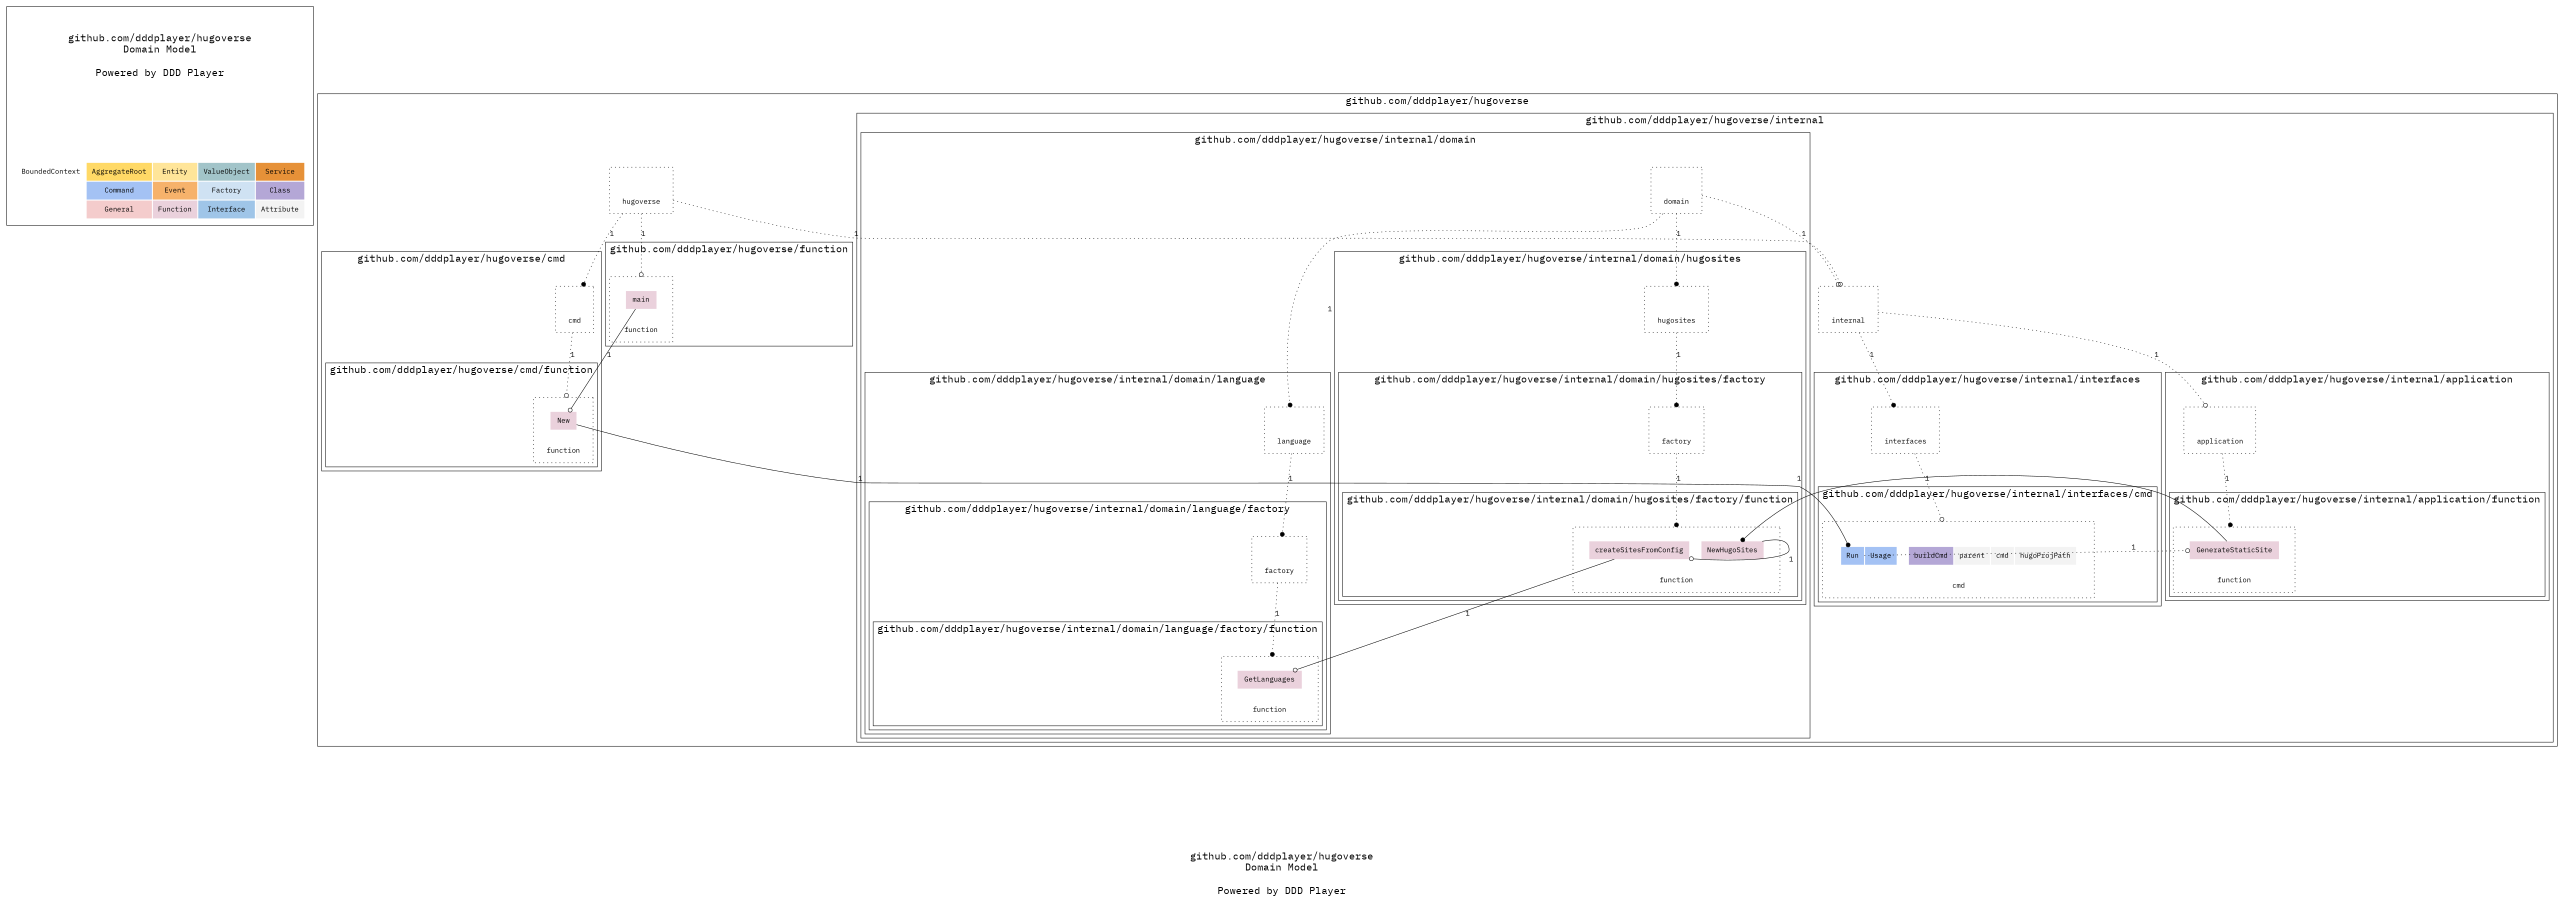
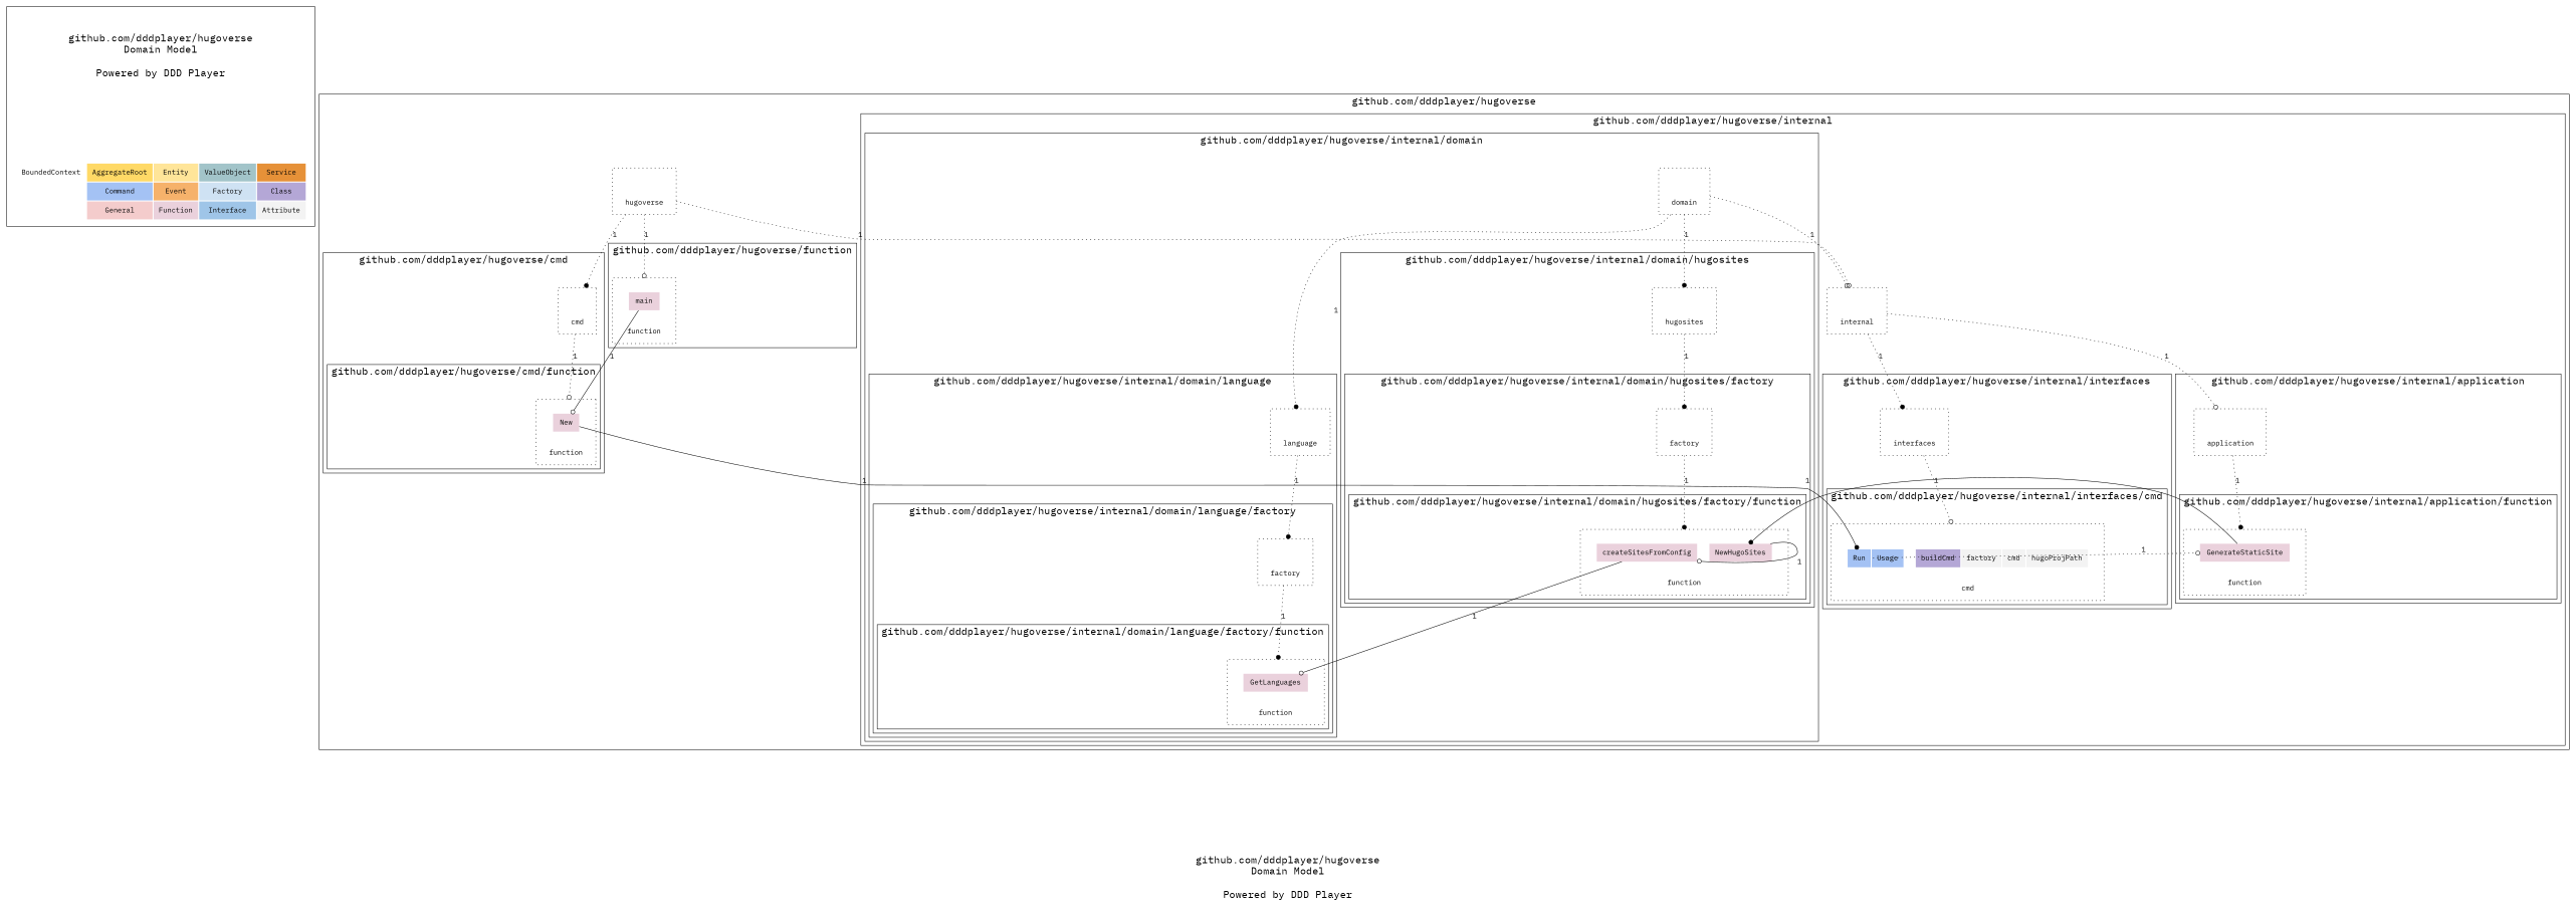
  digraph {
    fontname="IBM Plex Mono"
    fontsize=20
    label="\n\ngithub.com/dddplayer/hugoverse\nDomain Model\n\nPowered by DDD Player"
    node [fontname="IBM Plex Mono" shape=rect style=dotted]
    edge [arrowhead=dot fontname="IBM Plex Mono" style=dotted]
    n1 [color=white label=<         <table border="0" cellpadding="10"> 		<tr> 			<td bgcolor="#ffffff00" rowspan="1" colspan="1">BoundedContext</td> 			<td bgcolor="#ffd966ff" rowspan="1" colspan="1">AggregateRoot</td> 			<td bgcolor="#ffe599ff" rowspan="1" colspan="1">Entity</td> 			<td bgcolor="#a2c4c9ff" rowspan="1" colspan="1">ValueObject</td> 			<td bgcolor="#e69138ff" rowspan="1" colspan="1">Service</td> 		</tr> 		<tr> 			<td bgcolor="white" rowspan="1" colspan="1"></td> 			<td bgcolor="#a4c2f4ff" rowspan="1" colspan="1">Command</td> 			<td bgcolor="#f6b26bff" rowspan="1" colspan="1">Event</td> 			<td bgcolor="#cfe2f3ff" rowspan="1" colspan="1">Factory</td> 			<td bgcolor="#b4a7d6ff" rowspan="1" colspan="1">Class</td> 			 		</tr> 		<tr> 			<td bgcolor="white" rowspan="1" colspan="1"></td> 			<td bgcolor="#f4ccccff" rowspan="1" colspan="1">General</td> 			<td bgcolor="#ead1dcff" rowspan="1" colspan="1">Function</td> 			<td bgcolor="#9fc5e8ff" rowspan="1" colspan="1">Interface</td> 			<td bgcolor="#f3f3f3ff" rowspan="1" colspan="1">Attribute</td> 		</tr>         </table>         >]
    n2 [label=<         <table border="0" cellpadding="10"> 			 				<tr> 		 			<td port="first_blank_row" bgcolor="white" rowspan="1" colspan="1"></td> 	</tr> 				<tr> 		 			<td port="" bgcolor="white" rowspan="1" colspan="1"></td> 			<td port="dcdc8xt" bgcolor="#ead1dcff" rowspan="1" colspan="4">main</td> 			<td port="" bgcolor="white" rowspan="1" colspan="1"></td> 	</tr> 				<tr> 		 			<td port="" bgcolor="white" rowspan="1" colspan="1"></td> 	</tr> 				<tr> 		 			<td port="" bgcolor="white" rowspan="1" colspan="6">function</td> 	</tr>         </table>         >]
    n3 [label=<         <table border="0" cellpadding="10"> 			 				<tr> 		 			<td port="first_blank_row" bgcolor="white" rowspan="1" colspan="1"></td> 	</tr> 				<tr> 		 			<td port="" bgcolor="white" rowspan="1" colspan="1"></td> 			<td port="d6GWrL" bgcolor="#ead1dcff" rowspan="1" colspan="4">GenerateStaticSite</td> 			<td port="" bgcolor="white" rowspan="1" colspan="1"></td> 	</tr> 				<tr> 		 			<td port="" bgcolor="white" rowspan="1" colspan="1"></td> 	</tr> 				<tr> 		 			<td port="" bgcolor="white" rowspan="1" colspan="6">function</td> 	</tr>         </table>         >]
    n4 [label=<         <table border="0" cellpadding="10"> 			 				<tr> 		 			<td port="first_blank_row" bgcolor="white" rowspan="1" colspan="1"></td> 	</tr> 				<tr> 		 			<td port="" bgcolor="white" rowspan="1" colspan="1"></td> 	</tr> 				<tr> 		 			<td port="" bgcolor="white" rowspan="1" colspan="6">application</td> 	</tr>         </table>         >]
    n5 [label=<         <table border="0" cellpadding="10"> 			 				<tr> 		 			<td port="first_blank_row" bgcolor="white" rowspan="1" colspan="1"></td> 	</tr> 				<tr> 		 			<td port="" bgcolor="white" rowspan="1" colspan="1"></td> 			<td port="dcJF53W" bgcolor="#ead1dcff" rowspan="1" colspan="4">GetLanguages</td> 			<td port="" bgcolor="white" rowspan="1" colspan="1"></td> 	</tr> 				<tr> 		 			<td port="" bgcolor="white" rowspan="1" colspan="1"></td> 	</tr> 				<tr> 		 			<td port="" bgcolor="white" rowspan="1" colspan="6">function</td> 	</tr>         </table>         >]
    n6 [label=<         <table border="0" cellpadding="10"> 			 				<tr> 		 			<td port="first_blank_row" bgcolor="white" rowspan="1" colspan="1"></td> 	</tr> 				<tr> 		 			<td port="" bgcolor="white" rowspan="1" colspan="1"></td> 	</tr> 				<tr> 		 			<td port="" bgcolor="white" rowspan="1" colspan="6">factory</td> 	</tr>         </table>         >]
    n7 [label=<         <table border="0" cellpadding="10"> 			 				<tr> 		 			<td port="first_blank_row" bgcolor="white" rowspan="1" colspan="1"></td> 	</tr> 				<tr> 		 			<td port="" bgcolor="white" rowspan="1" colspan="1"></td> 	</tr> 				<tr> 		 			<td port="" bgcolor="white" rowspan="1" colspan="6">language</td> 	</tr>         </table>         >]
    n8 [label=<         <table border="0" cellpadding="10"> 			 				<tr> 		 			<td port="first_blank_row" bgcolor="white" rowspan="1" colspan="1"></td> 	</tr> 				<tr> 		 			<td port="" bgcolor="white" rowspan="1" colspan="1"></td> 			<td port="db9Cw0Y" bgcolor="#ead1dcff" rowspan="1" colspan="2">createSitesFromConfig</td> 			<td port="" bgcolor="white" rowspan="1" colspan="1"></td> 			<td port="dc2o0aH" bgcolor="#ead1dcff" rowspan="1" colspan="2">NewHugoSites</td> 			<td port="" bgcolor="white" rowspan="1" colspan="1"></td> 	</tr> 				<tr> 		 			<td port="" bgcolor="white" rowspan="1" colspan="1"></td> 	</tr> 				<tr> 		 			<td port="" bgcolor="white" rowspan="1" colspan="7">function</td> 	</tr>         </table>         >]
    n9 [label=<         <table border="0" cellpadding="10"> 			 				<tr> 		 			<td port="first_blank_row" bgcolor="white" rowspan="1" colspan="1"></td> 	</tr> 				<tr> 		 			<td port="" bgcolor="white" rowspan="1" colspan="1"></td> 	</tr> 				<tr> 		 			<td port="" bgcolor="white" rowspan="1" colspan="6">factory</td> 	</tr>         </table>         >]
    n10 [label=<         <table border="0" cellpadding="10"> 			 				<tr> 		 			<td port="first_blank_row" bgcolor="white" rowspan="1" colspan="1"></td> 	</tr> 				<tr> 		 			<td port="" bgcolor="white" rowspan="1" colspan="1"></td> 	</tr> 				<tr> 		 			<td port="" bgcolor="white" rowspan="1" colspan="6">hugosites</td> 	</tr>         </table>         >]
    n11 [label=<         <table border="0" cellpadding="10"> 			 				<tr> 		 			<td port="first_blank_row" bgcolor="white" rowspan="1" colspan="1"></td> 	</tr> 				<tr> 		 			<td port="" bgcolor="white" rowspan="1" colspan="1"></td> 	</tr> 				<tr> 		 			<td port="" bgcolor="white" rowspan="1" colspan="6">domain</td> 	</tr>         </table>         >]
-   n12 [label=<         <table border="0" cellpadding="10"> 			 				<tr> 		 			<td port="first_blank_row" bgcolor="white" rowspan="1" colspan="1"></td> 	</tr> 				<tr> 		 			<td port="" bgcolor="white" rowspan="1" colspan="1"></td> 	</tr> 				<tr> 		 			<td port="" bgcolor="white" rowspan="1" colspan="1"></td> 			<td port="dFJoku" bgcolor="#a4c2f4ff" rowspan="1" colspan="1">Run</td> 			<td port="dbNAO7S" bgcolor="#a4c2f4ff" rowspan="1" colspan="1">Usage</td> 			<td port="" bgcolor="white" rowspan="1" colspan="1"></td> 			<td port="dbgRDfG" bgcolor="#b4a7d6ff" rowspan="1" colspan="1">buildCmd</td> 			<td port="dRDn7X" bgcolor="#f3f3f3ff" rowspan="1" colspan="1">parent</td> 			<td port="deFLls1" bgcolor="#f3f3f3ff" rowspan="1" colspan="1">cmd</td> 			<td port="dFl7Os" bgcolor="#f3f3f3ff" rowspan="1" colspan="1">hugoProjPath</td> 			<td port="" bgcolor="white" rowspan="1" colspan="1"></td> 	</tr> 				<tr> 		 			<td port="" bgcolor="white" rowspan="1" colspan="1"></td> 	</tr> 				<tr> 		 			<td port="" bgcolor="white" rowspan="1" colspan="9">cmd</td> 	</tr>         </table>         >]
+   n12 [label=<         <table border="0" cellpadding="10"> 			 				<tr> 		 			<td port="first_blank_row" bgcolor="white" rowspan="1" colspan="1"></td> 	</tr> 				<tr> 		 			<td port="" bgcolor="white" rowspan="1" colspan="1"></td> 	</tr> 				<tr> 		 			<td port="" bgcolor="white" rowspan="1" colspan="1"></td> 			<td port="dFJoku" bgcolor="#a4c2f4ff" rowspan="1" colspan="1">Run</td> 			<td port="dbNAO7S" bgcolor="#a4c2f4ff" rowspan="1" colspan="1">Usage</td> 			<td port="" bgcolor="white" rowspan="1" colspan="1"></td> 			<td port="dbgRDfG" bgcolor="#b4a7d6ff" rowspan="1" colspan="1">buildCmd</td> 			<td port="dRDn7X" bgcolor="#f3f3f3ff" rowspan="1" colspan="1">factory</td> 			<td port="deFLls1" bgcolor="#f3f3f3ff" rowspan="1" colspan="1">cmd</td> 			<td port="dFl7Os" bgcolor="#f3f3f3ff" rowspan="1" colspan="1">hugoProjPath</td> 			<td port="" bgcolor="white" rowspan="1" colspan="1"></td> 	</tr> 				<tr> 		 			<td port="" bgcolor="white" rowspan="1" colspan="1"></td> 	</tr> 				<tr> 		 			<td port="" bgcolor="white" rowspan="1" colspan="9">cmd</td> 	</tr>         </table>         >]
    n13 [label=<         <table border="0" cellpadding="10"> 			 				<tr> 		 			<td port="first_blank_row" bgcolor="white" rowspan="1" colspan="1"></td> 	</tr> 				<tr> 		 			<td port="" bgcolor="white" rowspan="1" colspan="1"></td> 	</tr> 				<tr> 		 			<td port="" bgcolor="white" rowspan="1" colspan="6">interfaces</td> 	</tr>         </table>         >]
    n14 [label=<         <table border="0" cellpadding="10"> 			 				<tr> 		 			<td port="first_blank_row" bgcolor="white" rowspan="1" colspan="1"></td> 	</tr> 				<tr> 		 			<td port="" bgcolor="white" rowspan="1" colspan="1"></td> 	</tr> 				<tr> 		 			<td port="" bgcolor="white" rowspan="1" colspan="6">internal</td> 	</tr>         </table>         >]
    n15 [label=<         <table border="0" cellpadding="10"> 			 				<tr> 		 			<td port="first_blank_row" bgcolor="white" rowspan="1" colspan="1"></td> 	</tr> 				<tr> 		 			<td port="" bgcolor="white" rowspan="1" colspan="1"></td> 			<td port="dcvzibt" bgcolor="#ead1dcff" rowspan="1" colspan="4">New</td> 			<td port="" bgcolor="white" rowspan="1" colspan="1"></td> 	</tr> 				<tr> 		 			<td port="" bgcolor="white" rowspan="1" colspan="1"></td> 	</tr> 				<tr> 		 			<td port="" bgcolor="white" rowspan="1" colspan="6">function</td> 	</tr>         </table>         >]
    n16 [label=<         <table border="0" cellpadding="10"> 			 				<tr> 		 			<td port="first_blank_row" bgcolor="white" rowspan="1" colspan="1"></td> 	</tr> 				<tr> 		 			<td port="" bgcolor="white" rowspan="1" colspan="1"></td> 	</tr> 				<tr> 		 			<td port="" bgcolor="white" rowspan="1" colspan="6">cmd</td> 	</tr>         </table>         >]
    n17 [label=<         <table border="0" cellpadding="10"> 			 				<tr> 		 			<td port="first_blank_row" bgcolor="white" rowspan="1" colspan="1"></td> 	</tr> 				<tr> 		 			<td port="" bgcolor="white" rowspan="1" colspan="1"></td> 	</tr> 				<tr> 		 			<td port="" bgcolor="white" rowspan="1" colspan="6">hugoverse</td> 	</tr>         </table>         >]
    subgraph cluster_1 {
      n1
    }
    subgraph cluster_2 {
      label="github.com/dddplayer/hugoverse"
      n17
      subgraph cluster_3 {
        label="github.com/dddplayer/hugoverse/function"
        n2
      }
      subgraph cluster_4 {
        label="github.com/dddplayer/hugoverse/internal"
        n14
        subgraph cluster_5 {
          label="github.com/dddplayer/hugoverse/internal/application"
          n4
          subgraph cluster_6 {
            label="github.com/dddplayer/hugoverse/internal/application/function"
            n3
          }
        }
        subgraph cluster_7 {
          label="github.com/dddplayer/hugoverse/internal/domain"
          n11
          subgraph cluster_8 {
            label="github.com/dddplayer/hugoverse/internal/domain/language"
            n7
            subgraph cluster_9 {
              label="github.com/dddplayer/hugoverse/internal/domain/language/factory"
              n6
              subgraph cluster_10 {
                label="github.com/dddplayer/hugoverse/internal/domain/language/factory/function"
                n5
              }
            }
          }
          subgraph cluster_11 {
            label="github.com/dddplayer/hugoverse/internal/domain/hugosites"
            n10
            subgraph cluster_12 {
              label="github.com/dddplayer/hugoverse/internal/domain/hugosites/factory"
              n9
              subgraph cluster_13 {
                label="github.com/dddplayer/hugoverse/internal/domain/hugosites/factory/function"
                n8
              }
            }
          }
        }
        subgraph cluster_14 {
          label="github.com/dddplayer/hugoverse/internal/interfaces"
          n13
          subgraph cluster_15 {
            label="github.com/dddplayer/hugoverse/internal/interfaces/cmd"
            n12
          }
        }
      }
      subgraph cluster_16 {
        label="github.com/dddplayer/hugoverse/cmd"
        n16
        subgraph cluster_17 {
          label="github.com/dddplayer/hugoverse/cmd/function"
          n15
        }
      }
    }
    subgraph cluster_18 {
      label="github.com/dddplayer/hugoverse/function"
    }
    subgraph cluster_19 {
      label="github.com/dddplayer/hugoverse/internal"
      subgraph cluster_20 {
        label="github.com/dddplayer/hugoverse/internal/application"
        subgraph cluster_21 {
          label="github.com/dddplayer/hugoverse/internal/application/function"
        }
      }
      subgraph cluster_22 {
        label="github.com/dddplayer/hugoverse/internal/domain"
        subgraph cluster_23 {
          label="github.com/dddplayer/hugoverse/internal/domain/language"
          subgraph cluster_24 {
            label="github.com/dddplayer/hugoverse/internal/domain/language/factory"
            subgraph cluster_25 {
              label="github.com/dddplayer/hugoverse/internal/domain/language/factory/function"
            }
          }
        }
        subgraph cluster_26 {
          label="github.com/dddplayer/hugoverse/internal/domain/hugosites"
          subgraph cluster_27 {
            label="github.com/dddplayer/hugoverse/internal/domain/hugosites/factory"
            subgraph cluster_28 {
              label="github.com/dddplayer/hugoverse/internal/domain/hugosites/factory/function"
            }
          }
        }
      }
      subgraph cluster_29 {
        label="github.com/dddplayer/hugoverse/internal/interfaces"
        subgraph cluster_30 {
          label="github.com/dddplayer/hugoverse/internal/interfaces/cmd"
        }
      }
    }
    subgraph cluster_31 {
      label="github.com/dddplayer/hugoverse/cmd"
      subgraph cluster_32 {
        label="github.com/dddplayer/hugoverse/cmd/function"
      }
    }
    n2 -> n15 [arrowhead=odot headport=dcvzibt label=1 style=solid tailport=dcdc8xt]
    n3 -> n8 [headport=dc2o0aH label=1 style=solid tailport=d6GWrL]
    n4 -> n3 [label=1]
    n6 -> n5 [label=1]
    n7 -> n6 [label=1]
    n8 -> n5 [arrowhead=odot headport=dcJF53W label=1 style=solid tailport=db9Cw0Y]
    n8 -> n8 [arrowhead=odot headport=db9Cw0Y label=1 style=solid tailport=dc2o0aH]
    n9 -> n8 [label=1]
    n10 -> n9 [label=1]
    n11 -> n7 [label=1]
    n11 -> n10 [label=1]
    n11 -> n14 [arrowhead=odot label=1]
    n12 -> n3 [arrowhead=odot headport=d6GWrL label=1 tailport=dFJoku]
    n13 -> n12 [arrowhead=odot label=1]
    n14 -> n4 [arrowhead=odot label=1]
    n14 -> n13 [label=1]
    n15 -> n12 [headport=dFJoku label=1 style=solid tailport=dcvzibt]
    n16 -> n15 [arrowhead=odot label=1]
    n17 -> n2 [arrowhead=odot label=1]
    n17 -> n14 [arrowhead=odot label=1]
    n17 -> n16 [label=1]
  }
